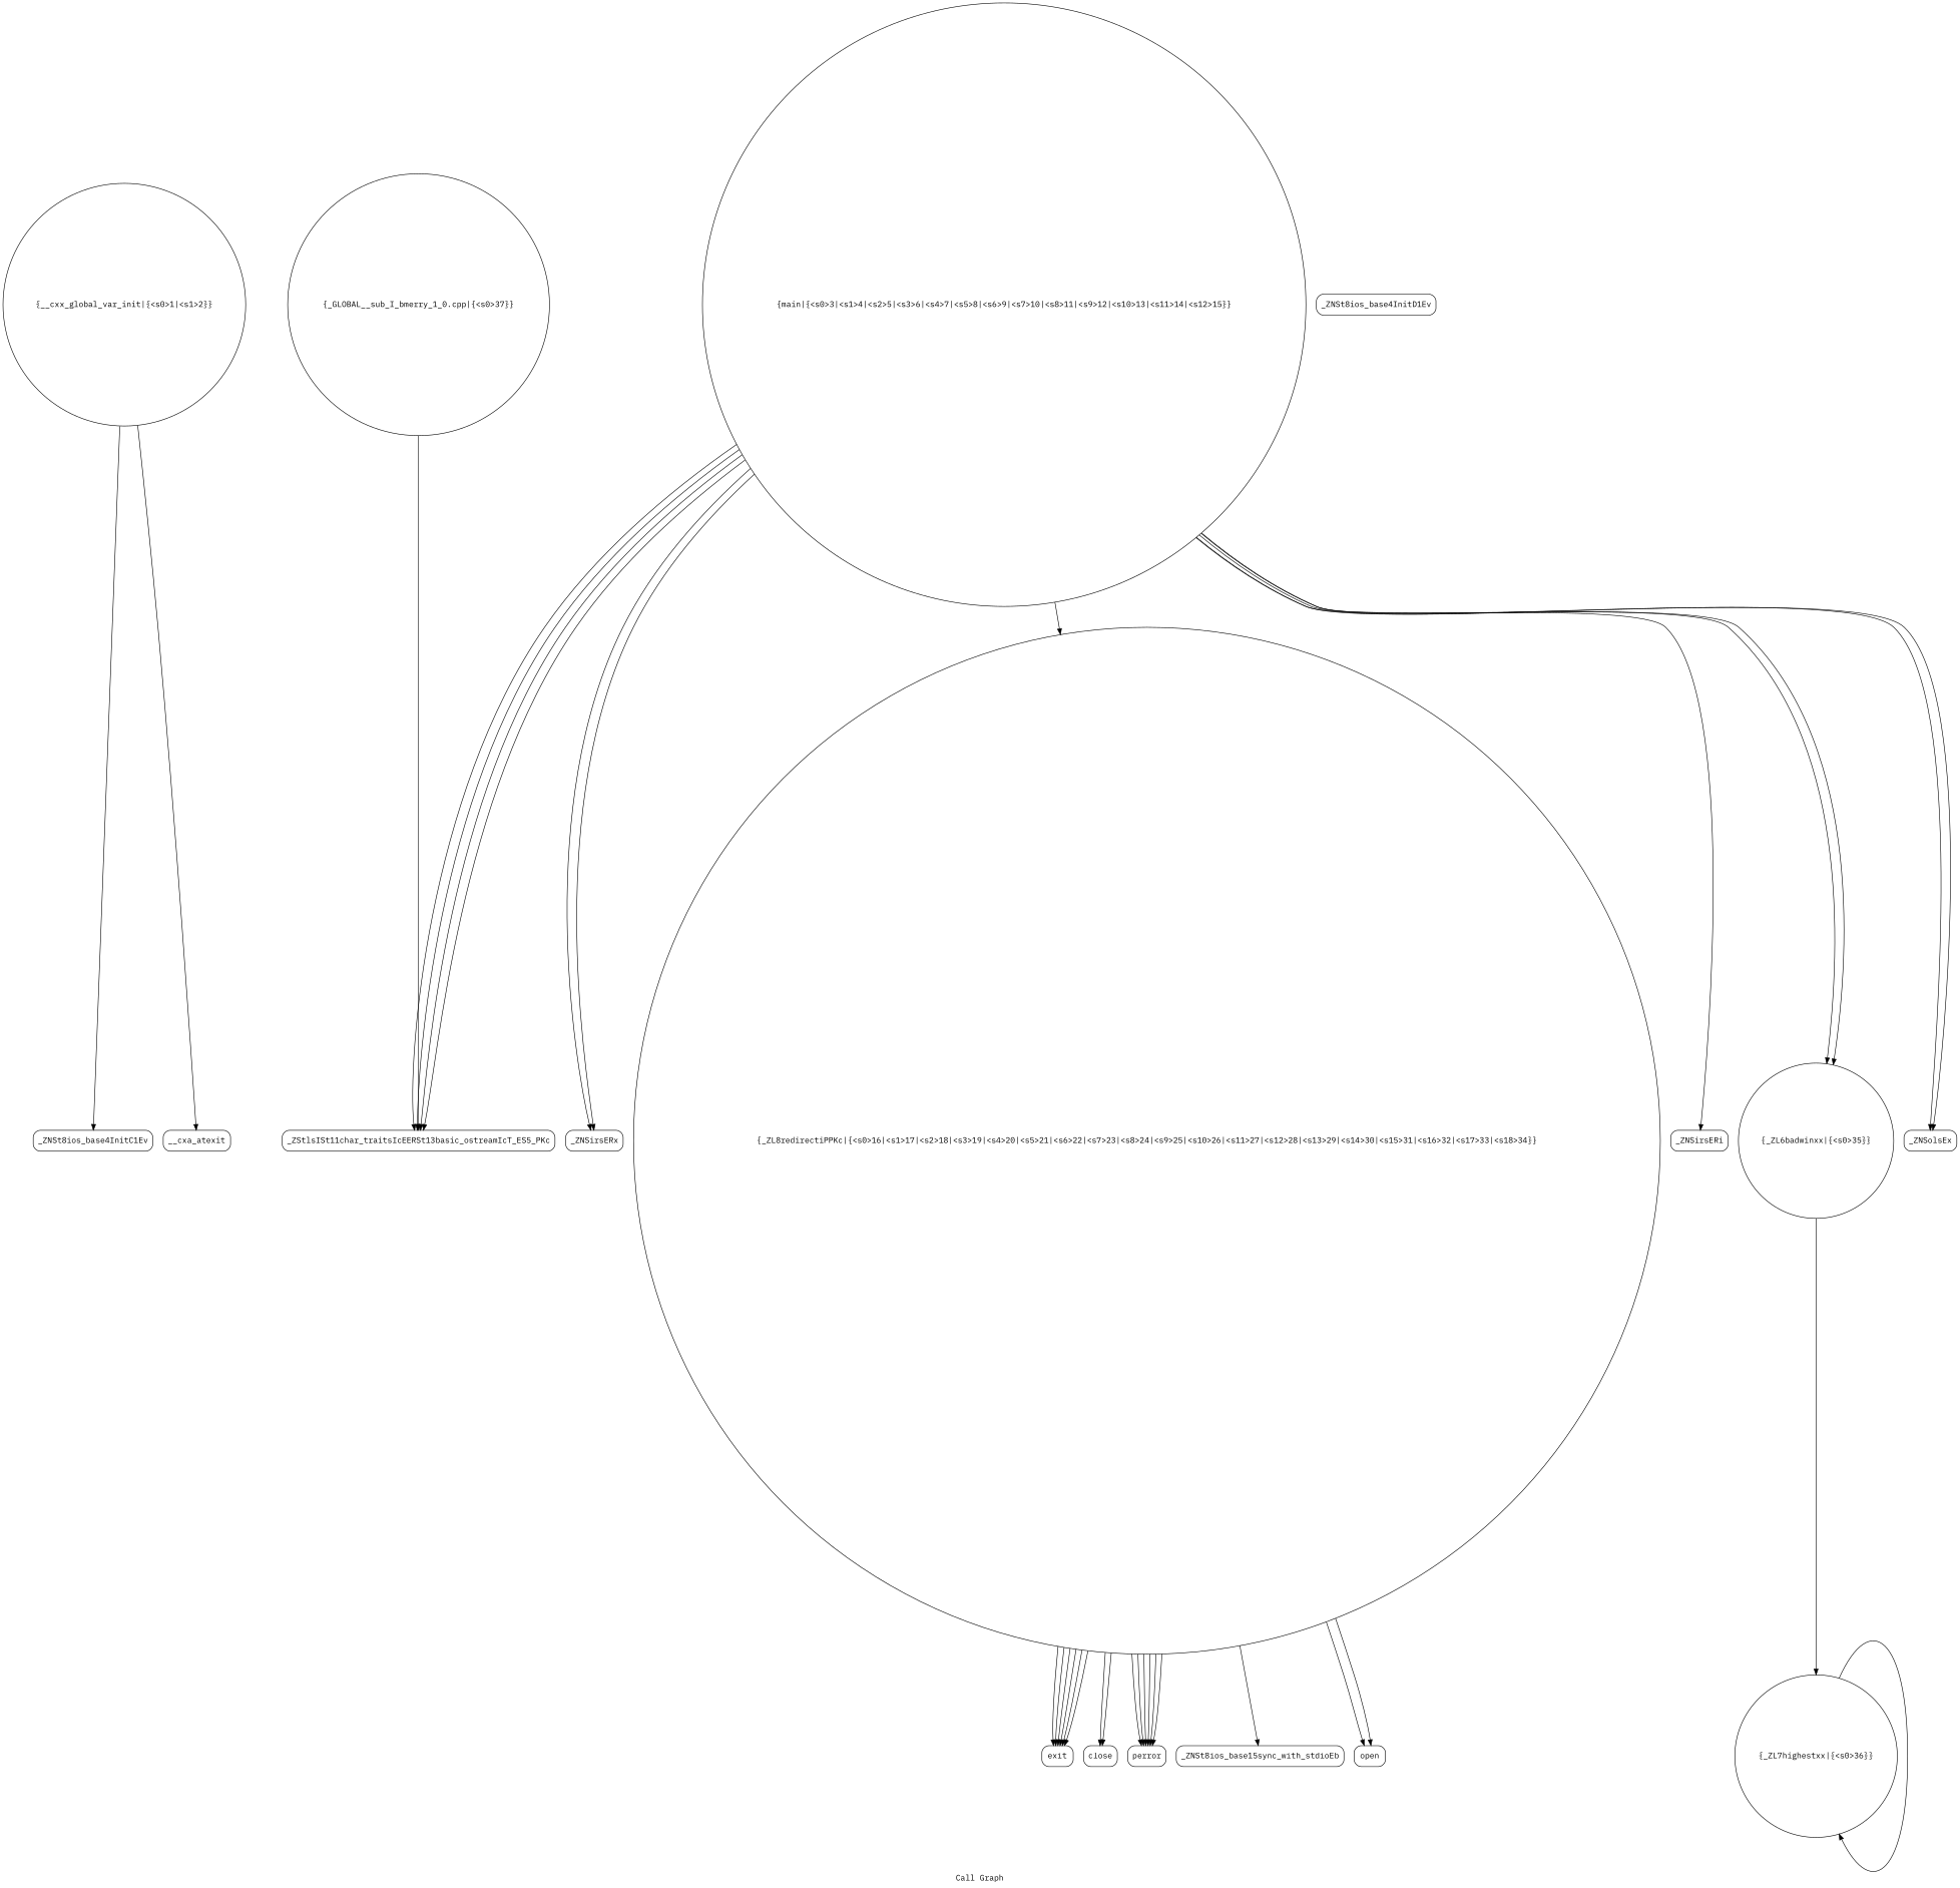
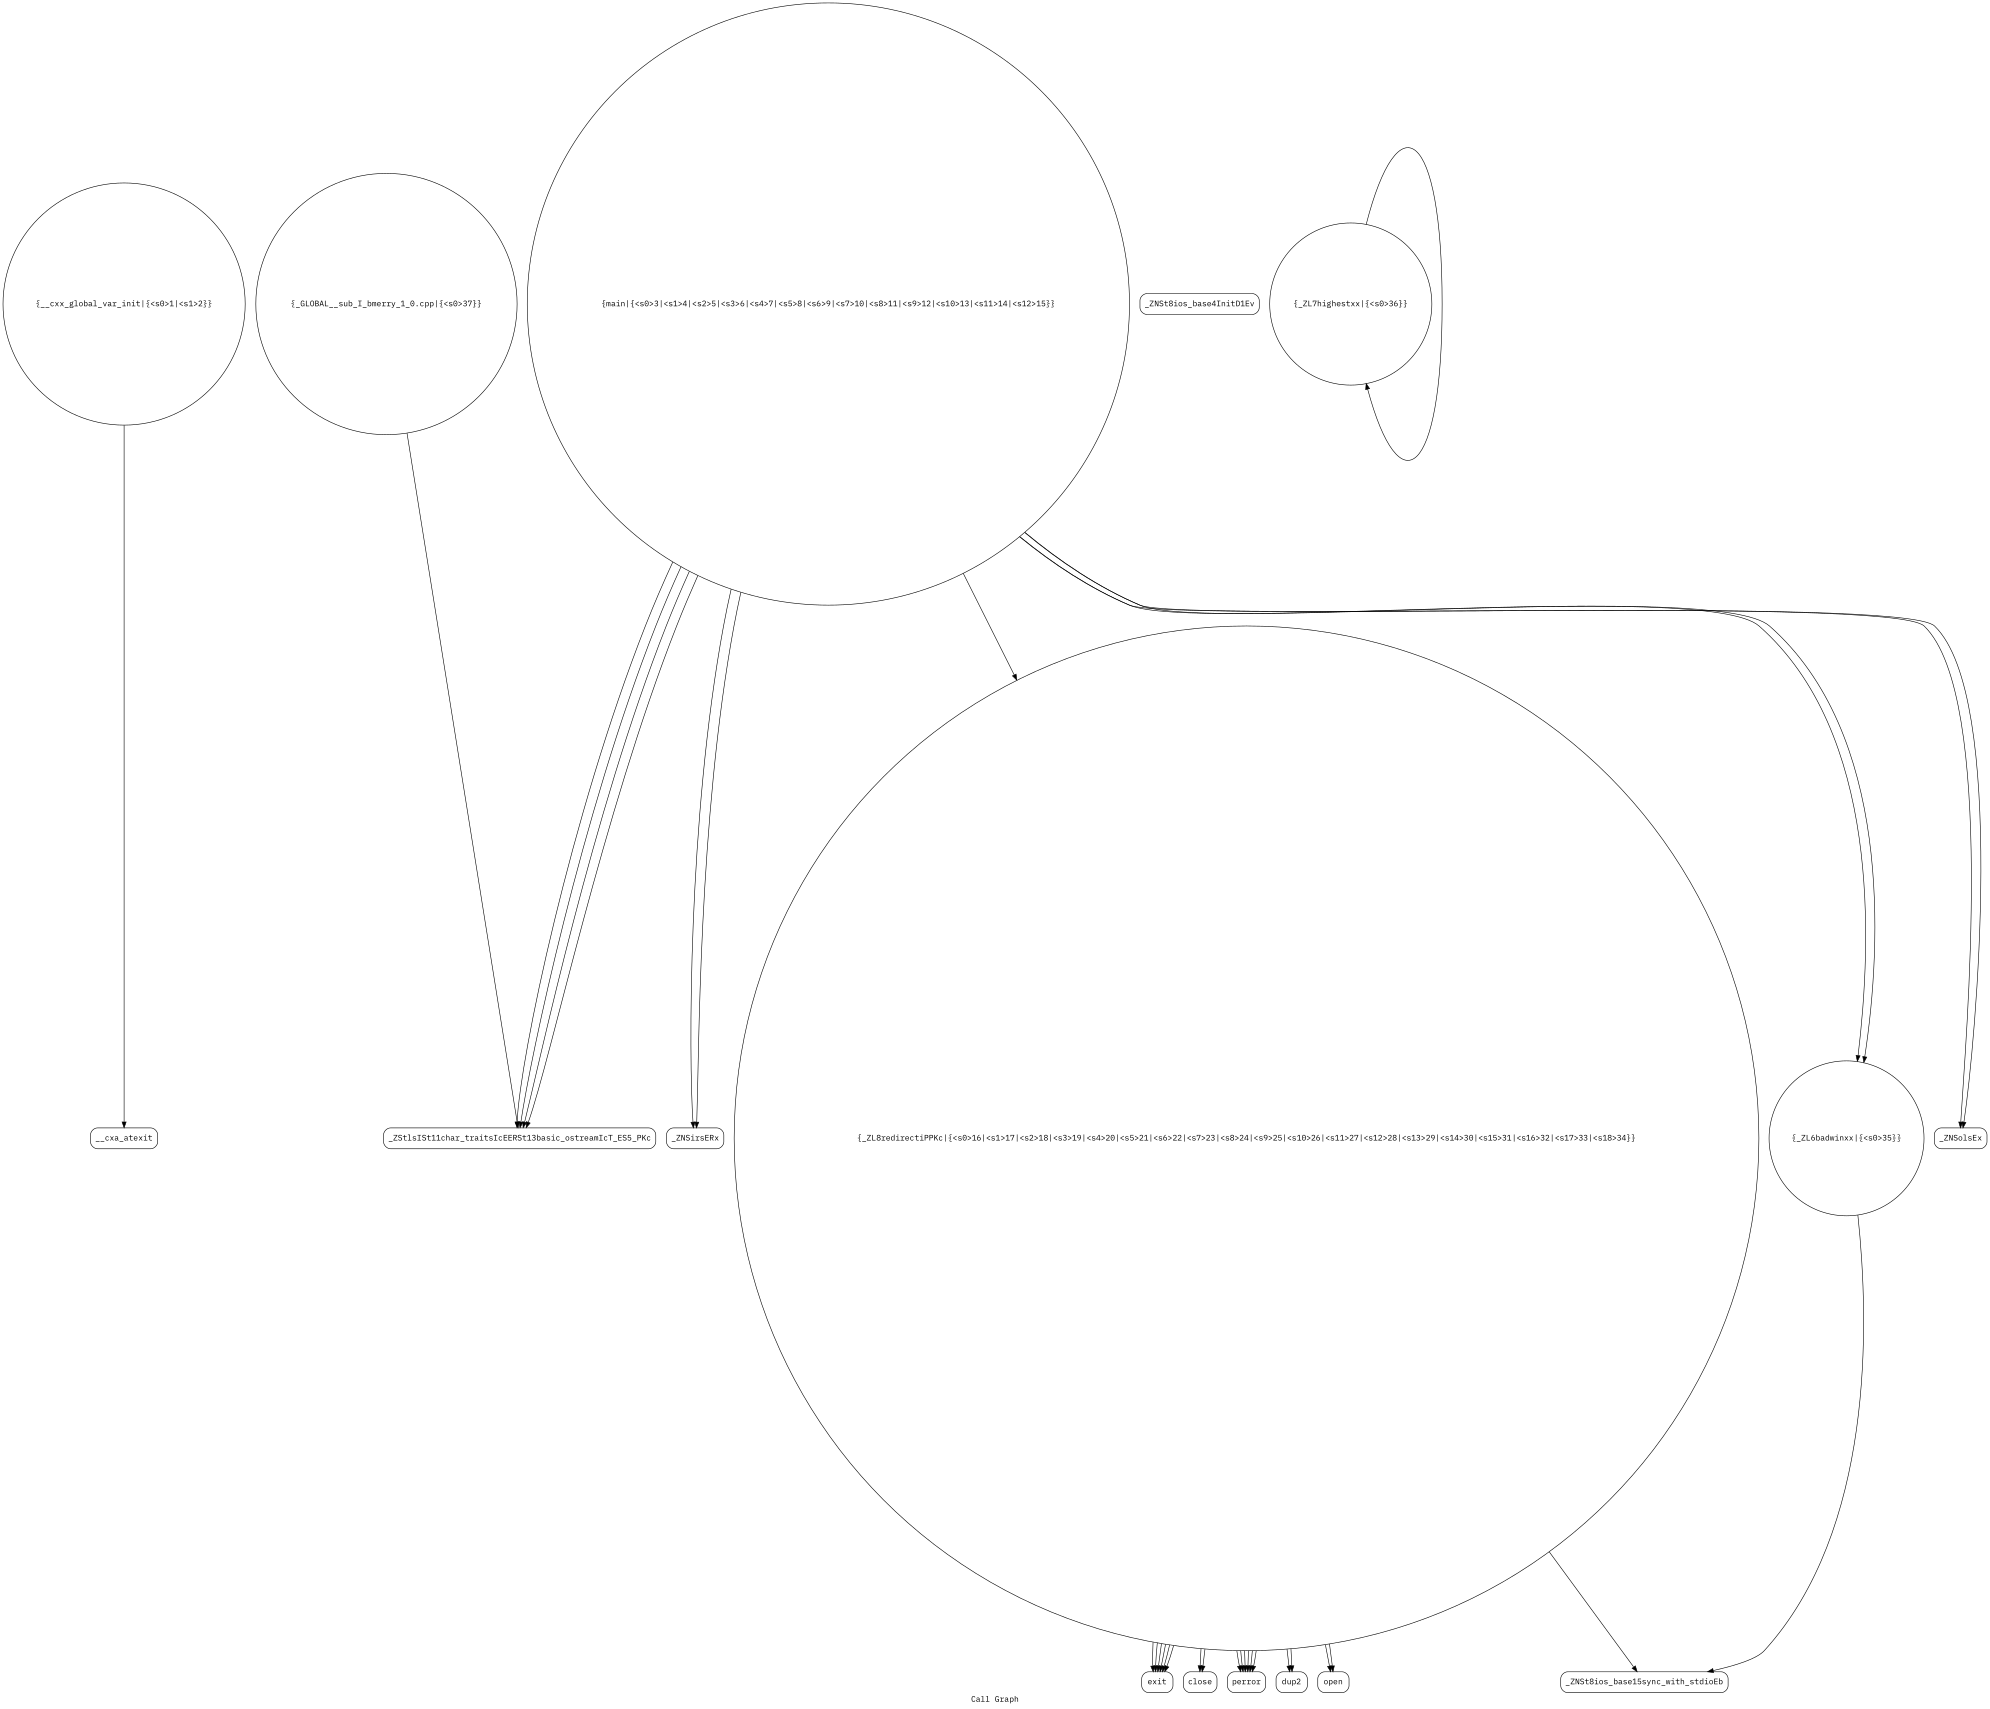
  digraph {
    fontname="IBM Plex Mono"
    label="Call Graph"
    node [fontname="IBM Plex Mono" shape=Mrecord]
    edge [color=black fontname="IBM Plex Mono" tailport=s0]
    n1 [label="{__cxx_global_var_init|{<s0>1|<s1>2}}" shape=circle]
-   n2 [label="{_ZNSt8ios_base4InitC1Ev}"]
    n3 [label="{__cxa_atexit}"]
    n4 [label="{_ZNSirsERx}"]
    n5 [label="{exit}"]
    n6 [label="{_ZNSt8ios_base4InitD1Ev}"]
    n7 [label="{_ZStlsISt11char_traitsIcEERSt13basic_ostreamIcT_ES5_PKc}"]
    n8 [label="{close}"]
    n9 [label="{main|{<s0>3|<s1>4|<s2>5|<s3>6|<s4>7|<s5>8|<s6>9|<s7>10|<s8>11|<s9>12|<s10>13|<s11>14|<s12>15}}" shape=circle]
    n10 [label="{_ZL8redirectiPPKc|{<s0>16|<s1>17|<s2>18|<s3>19|<s4>20|<s5>21|<s6>22|<s7>23|<s8>24|<s9>25|<s10>26|<s11>27|<s12>28|<s13>29|<s14>30|<s15>31|<s16>32|<s17>33|<s18>34}}" shape=circle]
-   n11 [label="{_ZNSirsERi}"]
    n12 [label="{_ZL6badwinxx|{<s0>35}}" shape=circle]
    n13 [label="{_ZNSolsEx}"]
    n14 [label="{perror}"]
+   n15 [label="{dup2}"]
    n16 [label="{_ZNSt8ios_base15sync_with_stdioEb}"]
    n17 [label="{open}"]
    n18 [label="{_ZL7highestxx|{<s0>36}}" shape=circle]
    n19 [label="{_GLOBAL__sub_I_bmerry_1_0.cpp|{<s0>37}}" shape=circle]
-   n1 -> n2
    n1 -> n3 [tailport=s1]
    n9 -> n4 [tailport=s2]
    n9 -> n4 [tailport=s3]
    n9 -> n7 [tailport=s6]
    n9 -> n7 [tailport=s8]
    n9 -> n7 [tailport=s10]
    n9 -> n7 [tailport=s12]
    n9 -> n10
-   n9 -> n11 [tailport=s1]
    n9 -> n12 [tailport=s4]
    n9 -> n12 [tailport=s5]
    n9 -> n13 [tailport=s9]
    n9 -> n13 [tailport=s11]
    n10 -> n5 [tailport=s2]
    n10 -> n5 [tailport=s5]
    n10 -> n5 [tailport=s8]
    n10 -> n5 [tailport=s11]
    n10 -> n5 [tailport=s14]
    n10 -> n5 [tailport=s17]
    n10 -> n8 [tailport=s6]
    n10 -> n8 [tailport=s15]
    n10 -> n14 [tailport=s1]
    n10 -> n14 [tailport=s4]
    n10 -> n14 [tailport=s7]
    n10 -> n14 [tailport=s10]
    n10 -> n14 [tailport=s13]
    n10 -> n14 [tailport=s16]
+   n10 -> n15 [tailport=s3]
+   n10 -> n15 [tailport=s12]
    n10 -> n16 [tailport=s18]
    n10 -> n17
    n10 -> n17 [tailport=s9]
-   n12 -> n18
+   n12 -> n16
    n18 -> n18
    n19 -> n7
  }
